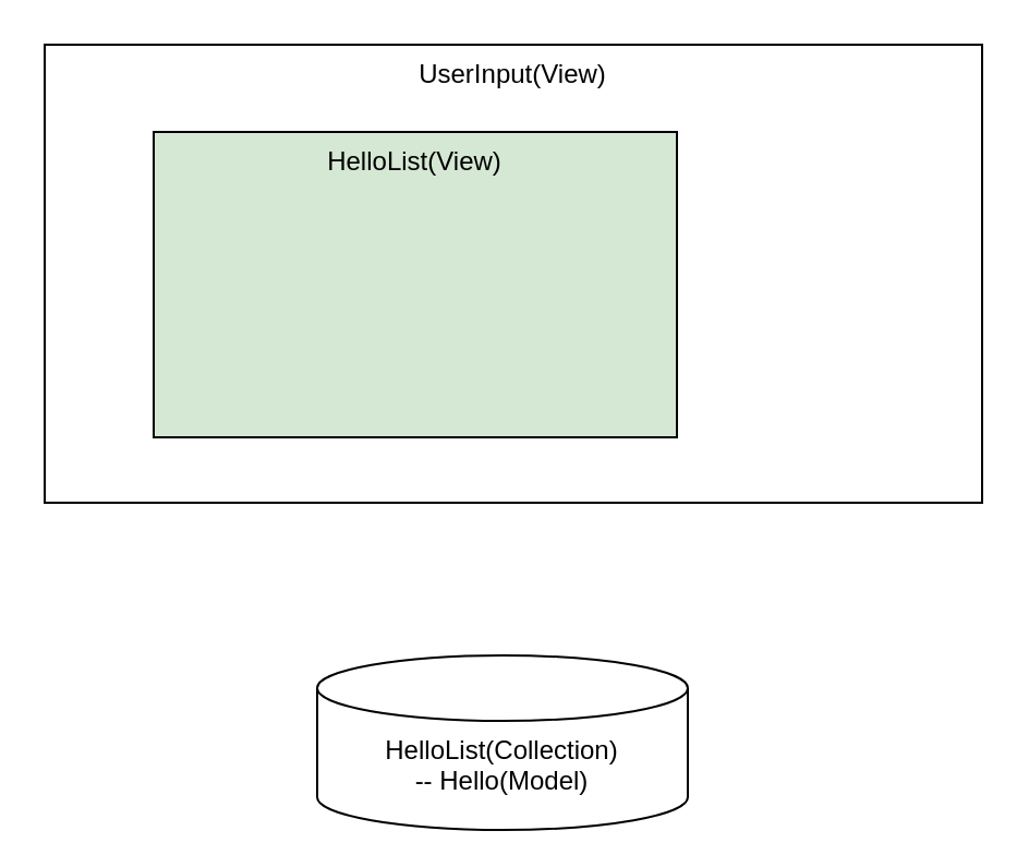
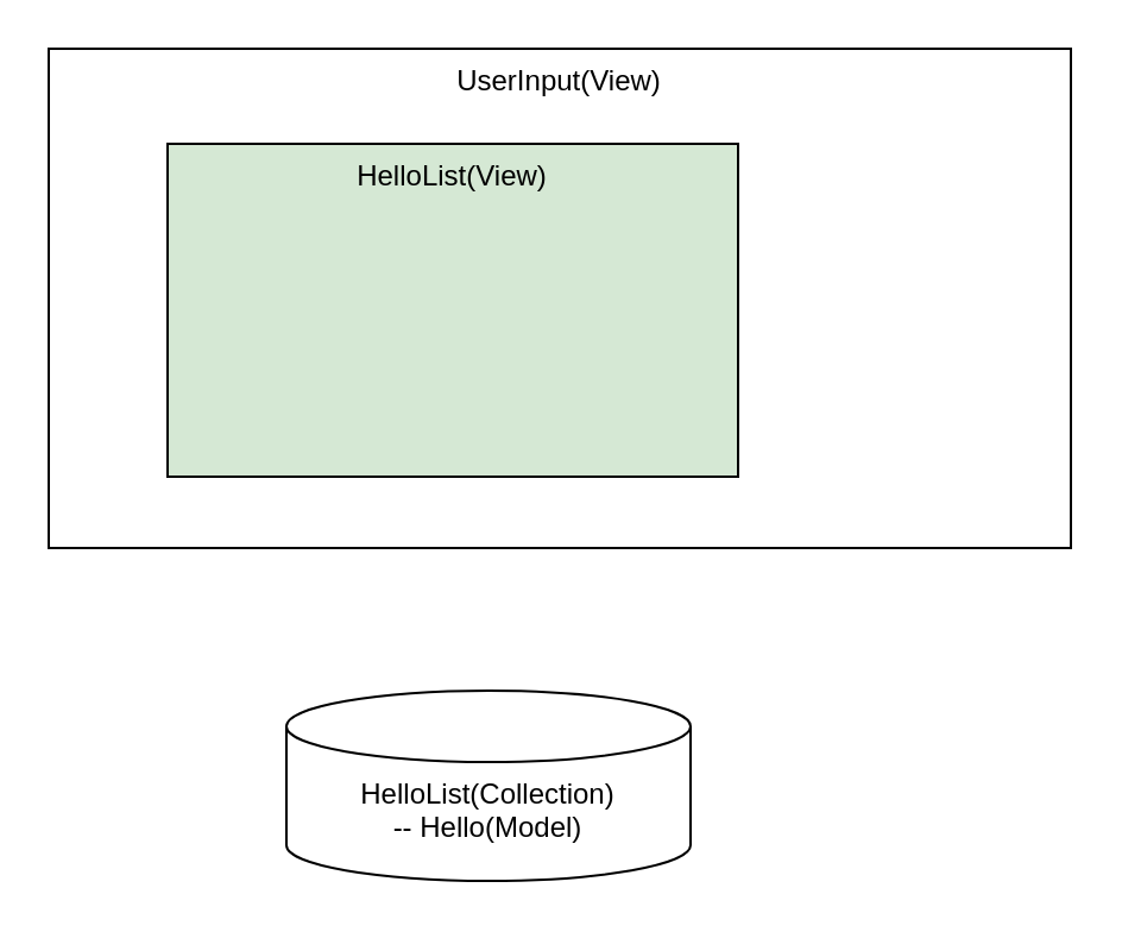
  <mxCell id="0" />
  <mxCell id="1" parent="0" />
  <mxCell id="2" value="&lt;div&gt;&lt;span&gt;UserInput(View)&lt;/span&gt;&lt;/div&gt;" style="rounded=0;whiteSpace=wrap;html=1;align=center;verticalAlign=top;" vertex="1" parent="1"><mxGeometry x="20" y="20" width="430" height="210" as="geometry" /></mxCell>
  <mxCell id="3" value="HelloList(View)" style="rounded=0;whiteSpace=wrap;html=1;align=center;verticalAlign=top;fillColor=#d5e8d4;" vertex="1" parent="1"><mxGeometry x="70" y="60" width="240" height="140" as="geometry" /></mxCell>
- <mxCell id="4" value="HelloList(Collection)&lt;br&gt;-- Hello(Model)" style="shape=cylinder3;whiteSpace=wrap;html=1;boundedLbl=1;backgroundOutline=1;size=15;align=center;verticalAlign=top;" vertex="1" parent="1"><mxGeometry x="145" y="300" width="170" height="80" as="geometry" /></mxCell>
+ <mxCell id="4" value="HelloList(Collection)&lt;br&gt;-- Hello(Model)" style="shape=cylinder3;whiteSpace=wrap;html=1;boundedLbl=1;backgroundOutline=1;size=15;align=center;verticalAlign=top;" vertex="1" parent="1"><mxGeometry x="120" y="290" width="170" height="80" as="geometry" /></mxCell>
